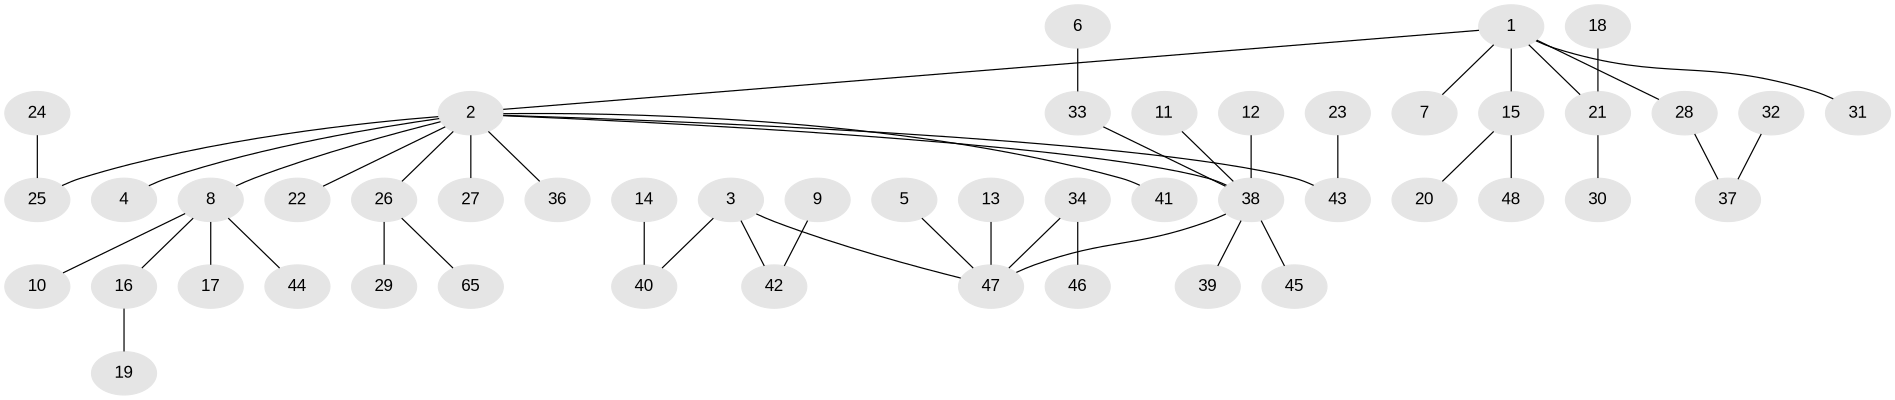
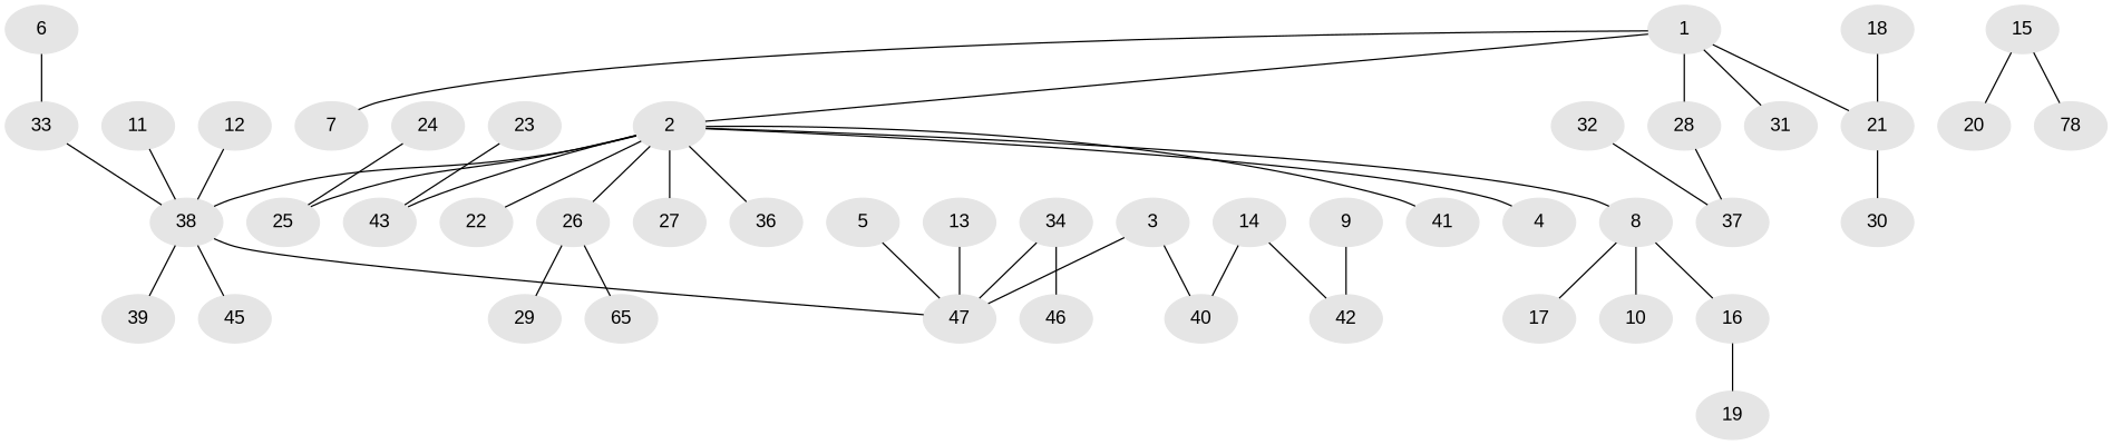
  graph {
    fontname="Liberation Sans"
    node [color=gray90 fontname="Liberation Sans" style=filled]
    edge [fontname="Liberation Sans" weight=1.0]
    1
    2
    7
    15
    21
    28
    31
    4
    8
    22
    25
    26
    27
    36
    38
    41
    43
    20
-   48
+   48 [label=78]
    30
    37
    10
    16
    17
-   44
    29
    n27 [label=65]
    47
    39
    45
    3
    40
    5
    6
    33
    19
    9
    42
    11
    12
    13
    14
    18
    23
    24
    32
    34
    46
    1 -- 2
    1 -- 7
-   1 -- 15
    1 -- 21
    1 -- 28
    1 -- 31
    2 -- 4
    2 -- 8
    2 -- 22
    2 -- 25
    2 -- 26
    2 -- 27
    2 -- 36
    2 -- 38
    2 -- 41
    2 -- 43
    15 -- 20
    15 -- 48
    21 -- 30
    28 -- 37
    8 -- 10
    8 -- 16
    8 -- 17
-   8 -- 44
    26 -- 29
    26 -- n27
    38 -- 47
    38 -- 39
    38 -- 45
    16 -- 19
    3 -- 47
    3 -- 40
    5 -- 47
    6 -- 33
    33 -- 38
    9 -- 42
    11 -- 38
    12 -- 38
    13 -- 47
    14 -- 40
-   3 -- 42
+   14 -- 42
    18 -- 21
    23 -- 43
    24 -- 25
    32 -- 37
    34 -- 47
    34 -- 46
  }
